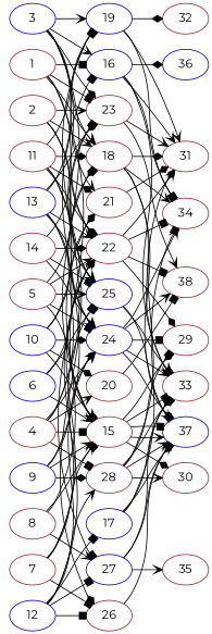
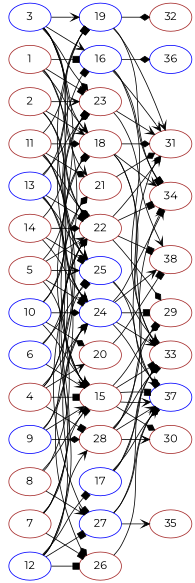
  digraph {
    fontname=Montserrat
    rankdir=LR
    node [alpha=0.10 color=brown fontname=Montserrat]
    edge [arrowhead=vee fontname=Montserrat]
    1 [alpha=0.16 expect_size=2045641609853699883008]
    16 [alpha=0.17 color=blue expect_size=154033488113973056]
    18 [alpha=0.15 expect_size=85460909705365808]
    22 [alpha=0.13 expect_size=5938847425586203]
    23 [alpha=0.05 expect_size=52192312251668464]
    27 [alpha=0.12 color=blue expect_size=2238426390070296576000]
    33 [alpha=0.01 expect_size=85764832255868403712]
    31 [alpha=0.12 expect_size=2915088274339844]
    34 [alpha=0.11 expect_size=8939006384816215]
    36 [alpha=0.20 color=blue expect_size=72920446987636784]
    37 [alpha=0.02 color=blue expect_size=480922324279849600]
    29 [alpha=0.06 expect_size=65590381065573236736]
    38 [alpha=0.20 expect_size=3940959549502800384]
    35 [alpha=0.19 expect_size=2198379906402121216]
    2 [alpha=0.15 expect_size=3482062171706111295488]
    25 [alpha=0.03 color=blue expect_size=2122846855970616064]
    3 [alpha=0.18 color=blue expect_size=18829299820058044]
    15 [alpha=0.13 expect_size=25784871724494560]
    19 [alpha=0.12 color=blue expect_size=2944403329998456320]
    21 [expect_size=4453428658878948573184]
    30 [alpha=0.07 expect_size=17699606330404241408000]
    32 [alpha=0.09 expect_size=174541911187119104]
    4 [alpha=0.06 expect_size=311758808343895872]
    20 [alpha=0.08 expect_size=16160793464286900]
    24 [alpha=0.00 color=blue expect_size=3989410957751146774528]
    28 [alpha=0.03 expect_size=1968222331464547072]
    5 [alpha=0.03 expect_size=2100205442744068608]
    6 [alpha=0.13 color=blue expect_size=5296216556789575]
    7 [alpha=0.07 expect_size=98174123961023987712]
    26 [expect_size=12359740825439545344]
    8 [alpha=0.14 expect_size=1088188887781726848]
    9 [color=blue expect_size=11870162723750854656]
    10 [color=blue expect_size=909249177188258560]
    11 [alpha=0.06 expect_size=13458023002122054]
    12 [color=blue expect_size=385067656735117376]
    17 [alpha=0.13 color=blue expect_size=3495981103559864832]
    13 [color=blue expect_size=673488714231447552000]
    14 [alpha=0.00 expect_size=16497507327649226162176]
    1 -> 16 [arrowhead=box]
    1 -> 18
    1 -> 22 [arrowhead=diamond]
    1 -> 23 [arrowhead=box]
    1 -> 27 [arrowhead=box]
    16 -> 33 [arrowhead=box]
    16 -> 31
    16 -> 34 [arrowhead=box]
    16 -> 36 [arrowhead=diamond]
    18 -> 33
    18 -> 31 [arrowhead=diamond]
    18 -> 34
    18 -> 37
    22 -> 31
    22 -> 34 [arrowhead=box]
    22 -> 29 [arrowhead=diamond]
    22 -> 38 [arrowhead=box]
    23 -> 31
    23 -> 38
    27 -> 33 [arrowhead=diamond]
    27 -> 37
    27 -> 35
    2 -> 18
    2 -> 22 [arrowhead=box]
    2 -> 23
    2 -> 25
    25 -> 33
    25 -> 37 [arrowhead=box]
    3 -> 16
    3 -> 18
    3 -> 23 [arrowhead=diamond]
    3 -> 25
    3 -> 15
    3 -> 19
    3 -> 21
    15 -> 33 [arrowhead=box]
    15 -> 37
    15 -> 37 [arrowhead=box]
    15 -> 29 [arrowhead=diamond]
    15 -> 30 [arrowhead=diamond]
    19 -> 31
    19 -> 34 [arrowhead=box]
    19 -> 32 [arrowhead=diamond]
    21 -> 31 [arrowhead=diamond]
    4 -> 18 [arrowhead=diamond]
    4 -> 15 [arrowhead=box]
    4 -> 19 [arrowhead=box]
    4 -> 20
    4 -> 24
    4 -> 28 [arrowhead=box]
    20 -> 38 [arrowhead=box]
    24 -> 33
    24 -> 34
    24 -> 37 [arrowhead=diamond]
    24 -> 29 [arrowhead=box]
    24 -> 38
    28 -> 33 [arrowhead=box]
    28 -> 31 [arrowhead=diamond]
    28 -> 37
    28 -> 29 [arrowhead=box]
    28 -> 30
    5 -> 18 [arrowhead=box]
    5 -> 22
    5 -> 25
    5 -> 15 [arrowhead=box]
    5 -> 24 [arrowhead=box]
    6 -> 22 [arrowhead=diamond]
    6 -> 25 [arrowhead=box]
    6 -> 15
    7 -> 22
    7 -> 25 [arrowhead=box]
    7 -> 15
    7 -> 26 [arrowhead=box]
    26 -> 37 [arrowhead=box]
    8 -> 27
    8 -> 15 [arrowhead=box]
    8 -> 21 [arrowhead=diamond]
    9 -> 16 [arrowhead=box]
    9 -> 15
    9 -> 24
    9 -> 28 [arrowhead=diamond]
    10 -> 23 [arrowhead=box]
    10 -> 15
    10 -> 21 [arrowhead=diamond]
    10 -> 20 [arrowhead=diamond]
    10 -> 24 [arrowhead=diamond]
    11 -> 18 [arrowhead=diamond]
    11 -> 22 [arrowhead=diamond]
    11 -> 19 [arrowhead=box]
    11 -> 21 [arrowhead=diamond]
    11 -> 24
    11 -> 26 [arrowhead=diamond]
    12 -> 22 [arrowhead=diamond]
    12 -> 27 [arrowhead=box]
    12 -> 24 [arrowhead=diamond]
    12 -> 28
    12 -> 26 [arrowhead=box]
    12 -> 17 [arrowhead=box]
    17 -> 33 [arrowhead=diamond]
    17 -> 34 [arrowhead=box]
    17 -> 37 [arrowhead=diamond]
-   13 -> 22
+   13 -> 22 [arrowhead=box]
    13 -> 23 [arrowhead=diamond]
    13 -> 25
    13 -> 15 [arrowhead=box]
    13 -> 19 [arrowhead=box]
    13 -> 24 [arrowhead=diamond]
    14 -> 22 [arrowhead=diamond]
    14 -> 23 [arrowhead=box]
    14 -> 25 [arrowhead=box]
    14 -> 24
  }
